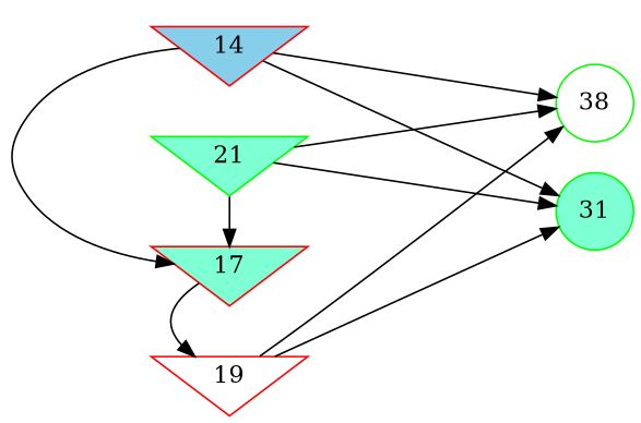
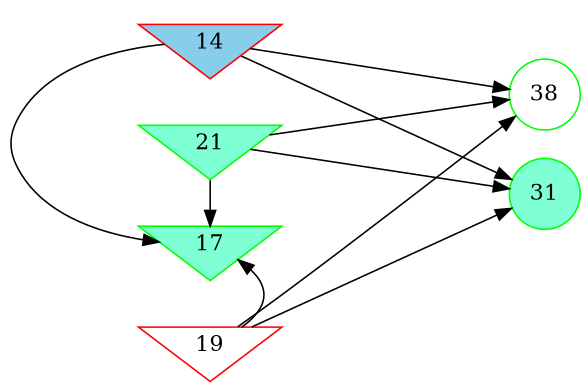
  digraph {
    rankdir=LR
    ranksep=2.0
    node [color=red fillcolor=aquamarine shape=invtriangle style=filled]
    14 [fillcolor=skyblue]
-   17
+   17 [color=green]
    19 [fillcolor=white]
    21 [color=green]
    n5 [color=green fillcolor=white label=38 shape=circle]
    31 [color=green shape=circle]
    subgraph sub_1 {
      rank=same
      14
      17
      19
      21
    }
    subgraph sub_2 {
      rank=same
    }
    subgraph sub_3 {
      rank=same
      n5
      31
    }
    14 -> 17
    14 -> n5
    14 -> 31
-   17 -> 19
+   19 -> 17
    19 -> n5
    19 -> 31
    21 -> 17
    21 -> n5
    21 -> 31
  }
